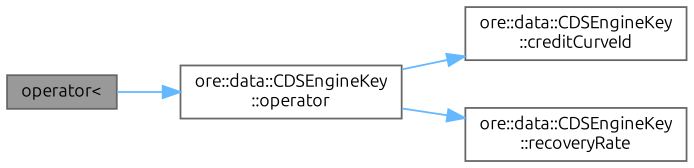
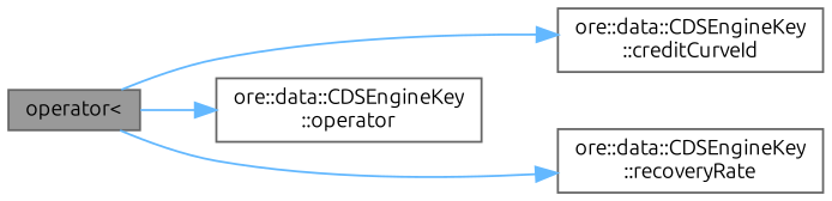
  digraph {
    fontname=Ubuntu
    rankdir=LR
    node [color=grey40 fillcolor=white fontname=Ubuntu fontsize=10 shape=box style=filled]
    edge [color=steelblue1 fontname=Ubuntu fontsize=10 labelfontname=Helvetica labelfontsize=10 style=solid]
    n1 [color=gray40 fillcolor=grey60 fontcolor=black height=0.2 label="operator\<" width=0.4]
    n2 [height=0.2 label="ore::data::CDSEngineKey\l::creditCurveId" width=0.4]
    n3 [height=0.2 label="ore::data::CDSEngineKey\l::operator" width=0.4]
    n4 [height=0.2 label="ore::data::CDSEngineKey\l::recoveryRate" width=0.4]
-   n3 -> n2
+   n1 -> n2
    n1 -> n3
-   n3 -> n4
+   n1 -> n4
  }
